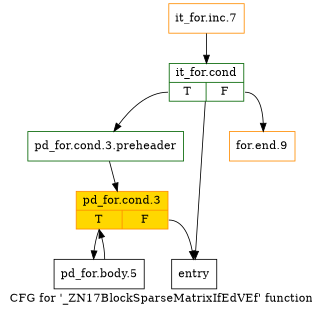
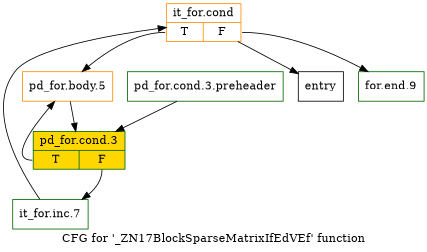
  digraph {
    label="CFG for '_ZN17BlockSparseMatrixIfEdVEf' function"
    node [color=darkgreen fillcolor=white shape=record style=filled]
    n1 [color=black label="{entry}"]
-   n2 [label="{it_for.cond|{<s0>T|<s1>F}}"]
+   n2 [color=darkorange label="{it_for.cond|{<s0>T|<s1>F}}"]
    n3 [label="{pd_for.cond.3.preheader}"]
-   n4 [color=darkorange label="{for.end.9}"]
-   n5 [color=darkorange fillcolor=gold label="{pd_for.cond.3|{<s0>T|<s1>F}}"]
-   n6 [color=black label="{pd_for.body.5}"]
-   n7 [color=darkorange label="{it_for.inc.7}"]
+   n4 [label="{for.end.9}"]
+   n5 [fillcolor=gold label="{pd_for.cond.3|{<s0>T|<s1>F}}"]
+   n6 [color=darkorange label="{pd_for.body.5}"]
+   n7 [label="{it_for.inc.7}"]
    n2 -> n1
-   n2 -> n3 [tailport=s0]
+   n2 -> n6 [tailport=s0]
    n2 -> n4 [tailport=s1]
    n3 -> n5
    n5 -> n6 [tailport=s0]
-   n5 -> n1 [tailport=s1]
+   n5 -> n7 [tailport=s1]
    n6 -> n5
    n7 -> n2
  }
